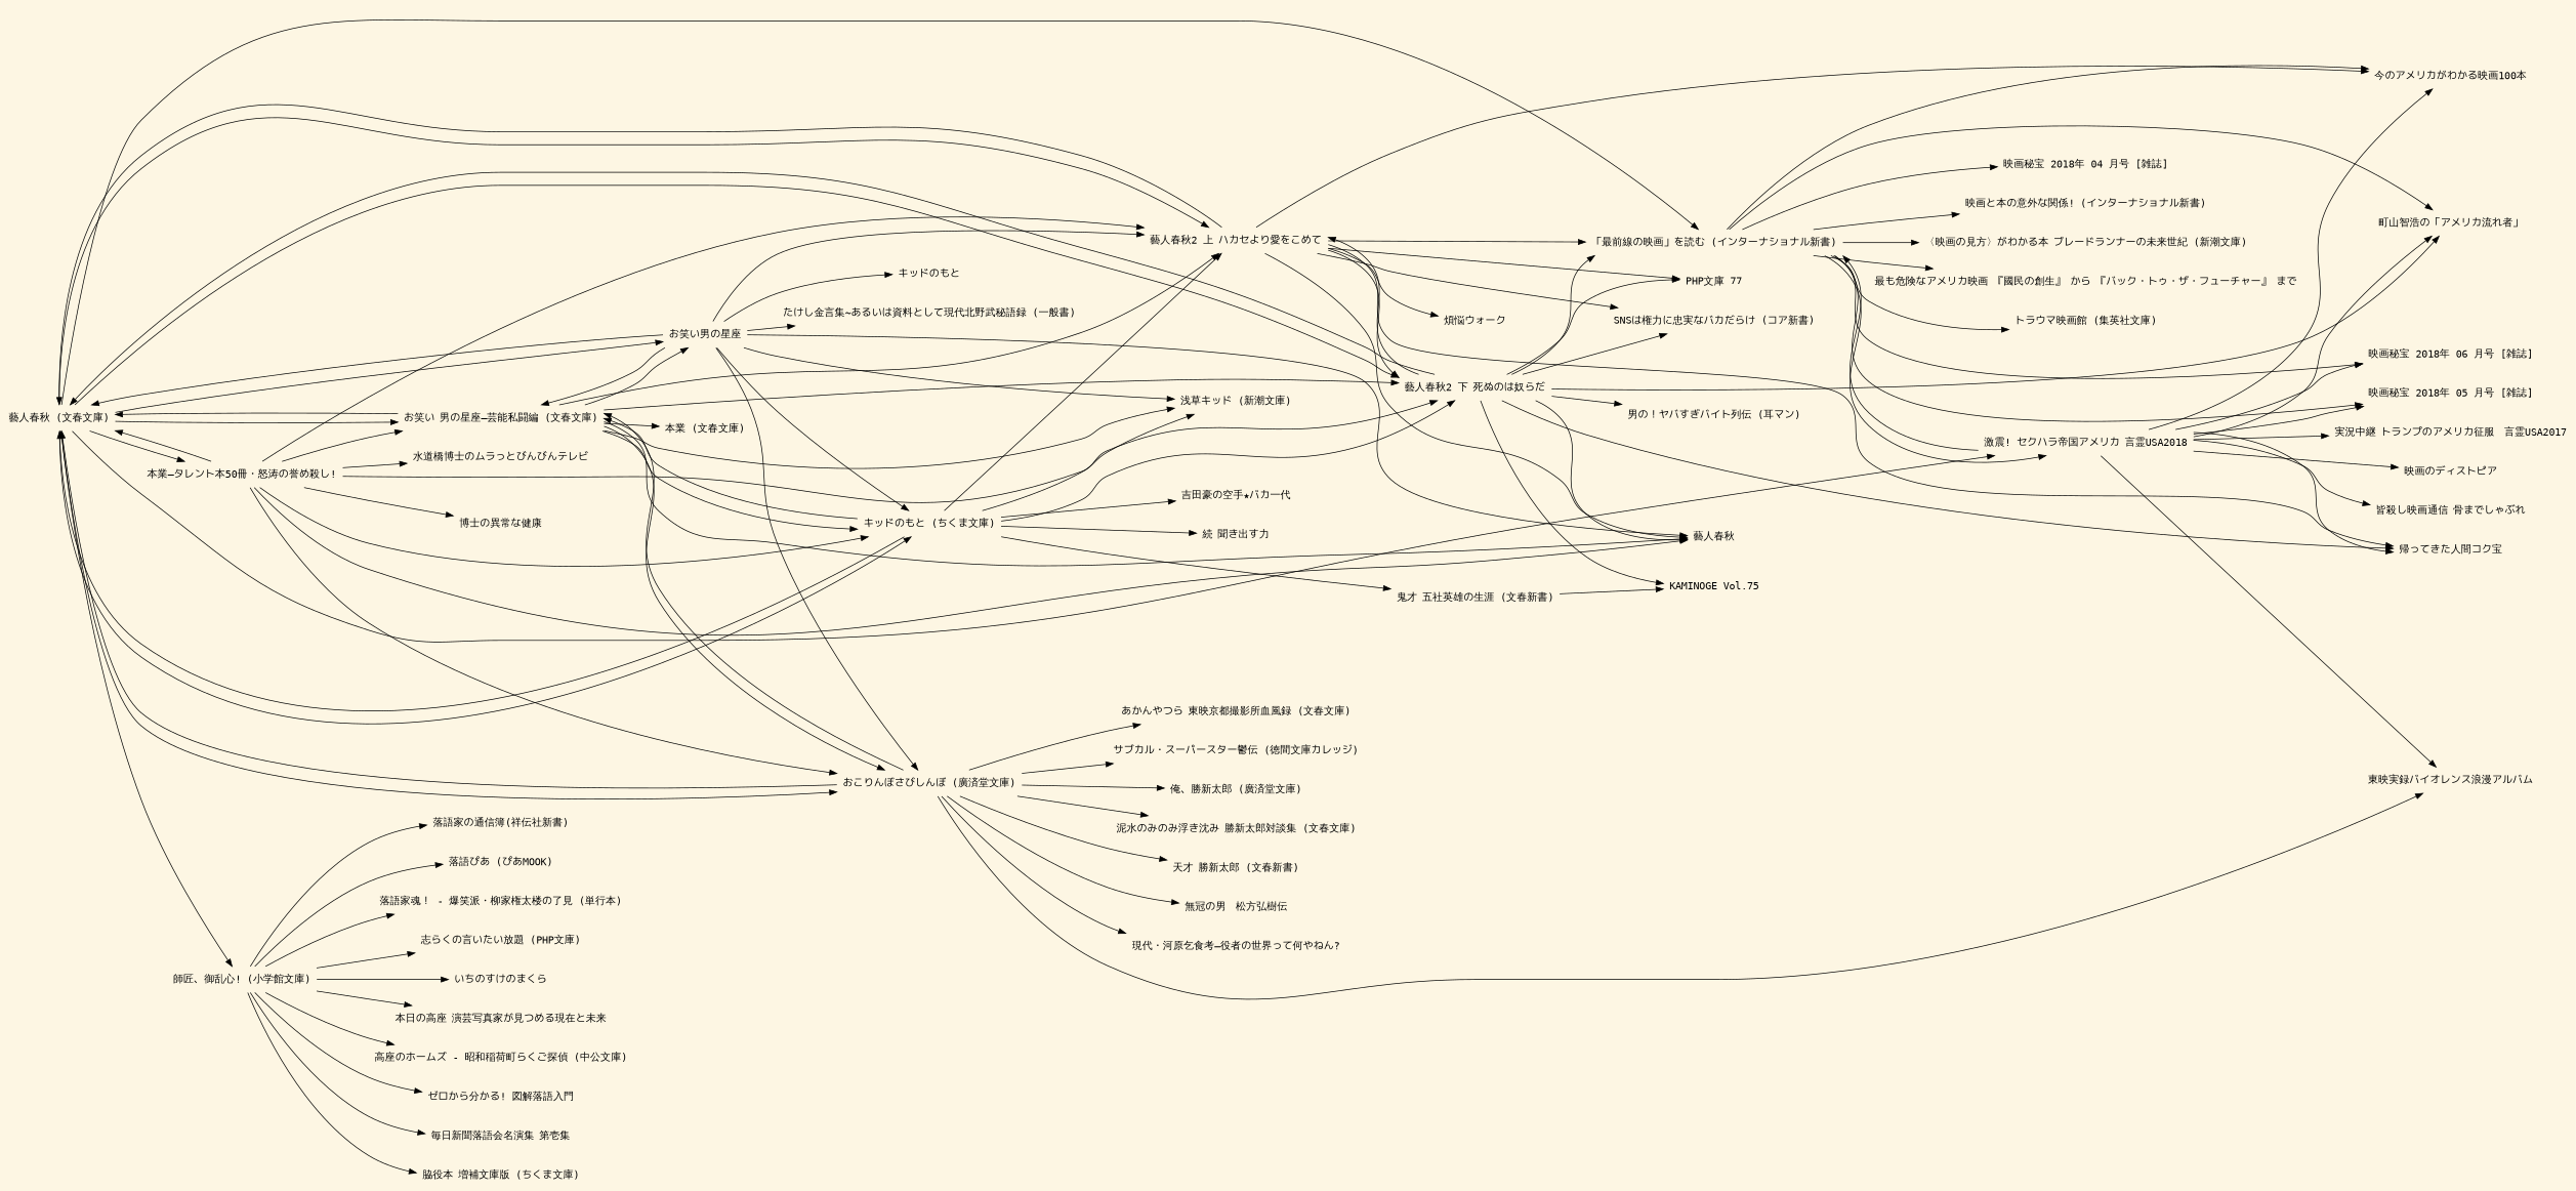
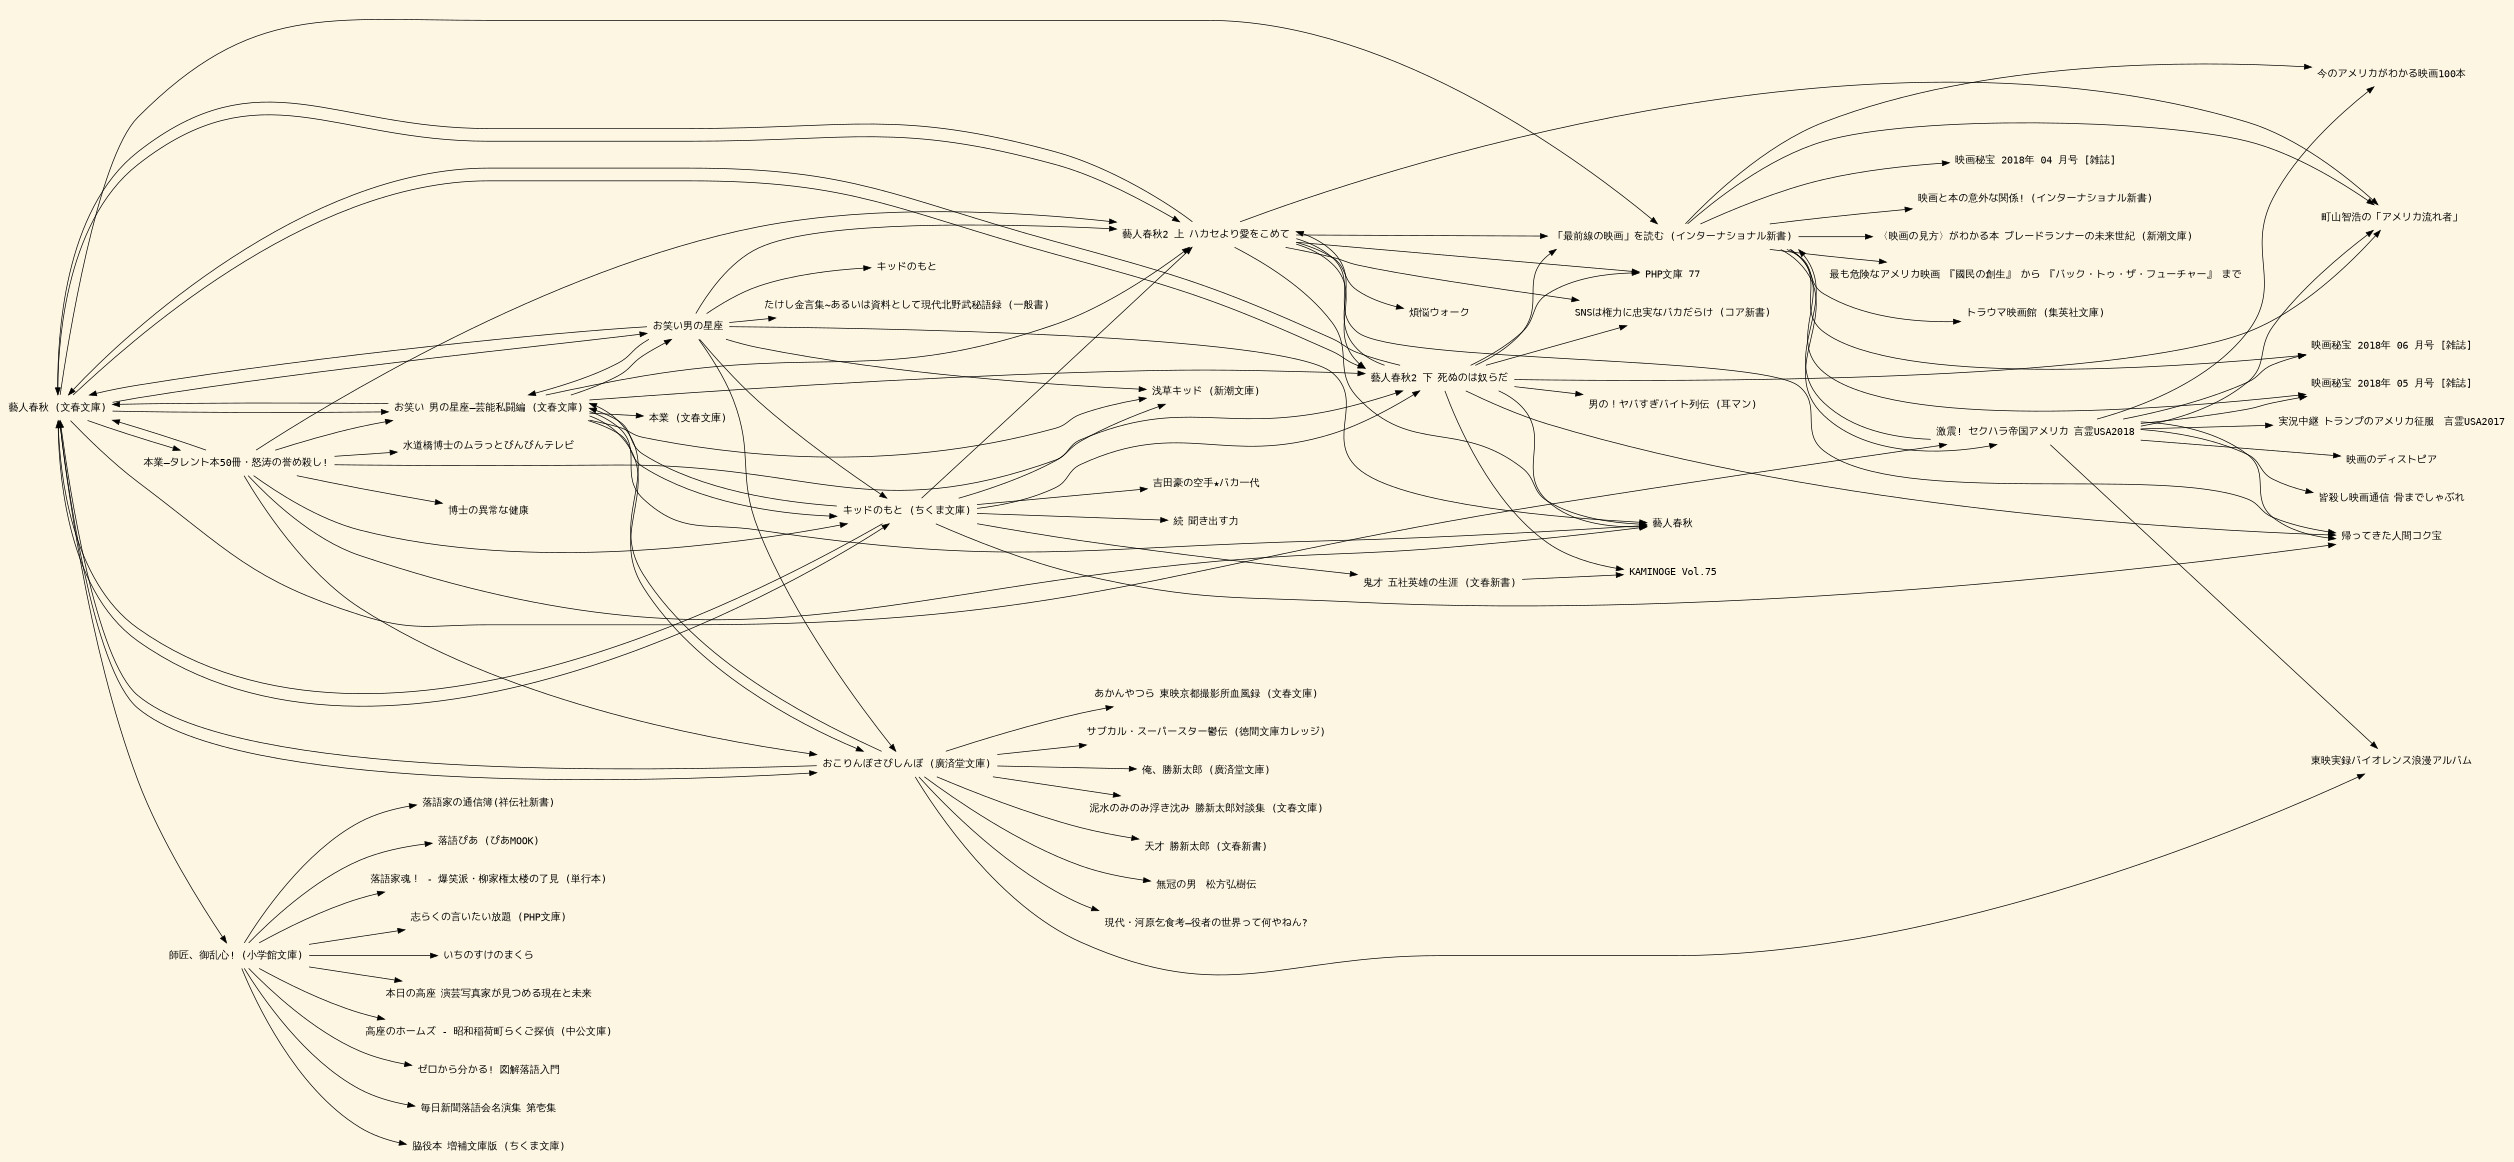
  digraph {
    bgcolor="#fdf6e3"
    fontname="DejaVu Sans Mono"
    rankdir=LR
    node [fontname="DejaVu Sans Mono" shape=none]
    edge [fontname="DejaVu Sans Mono"]
    "藝人春秋 (文春文庫)"
    "藝人春秋2 上 ハカセより愛をこめて"
    "藝人春秋2 下 死ぬのは奴らだ"
    "お笑い 男の星座―芸能私闘編 (文春文庫)"
    "キッドのもと (ちくま文庫)"
    "おこりんぼさびしんぼ (廣済堂文庫)"
    "本業―タレント本50冊・怒涛の誉め殺し!"
    "お笑い男の星座"
    "「最前線の映画」を読む (インターナショナル新書)"
    "師匠、御乱心! (小学館文庫)"
    "激震! セクハラ帝国アメリカ 言霊USA2018"
    "帰ってきた人間コク宝"
    n13 [label="PHP文庫 77"]
    "藝人春秋"
    "町山智浩の「アメリカ流れ者」"
    "SNSは権力に忠実なバカだらけ (コア新書)"
    "煩悩ウォーク"
    "KAMINOGE Vol.75"
    "男の！ヤバすぎバイト列伝 (耳マン)"
    "本業 (文春文庫)"
    "浅草キッド (新潮文庫)"
    "鬼才 五社英雄の生涯 (文春新書)"
    "吉田豪の空手★バカ一代"
    "続 聞き出す力"
    "俺、勝新太郎 (廣済堂文庫)"
    "泥水のみのみ浮き沈み 勝新太郎対談集 (文春文庫)"
    "天才 勝新太郎 (文春新書)"
    "無冠の男  松方弘樹伝"
    "東映実録バイオレンス浪漫アルバム"
    "現代・河原乞食考―役者の世界って何やねん?"
    "あかんやつら 東映京都撮影所血風録 (文春文庫)"
    "サブカル・スーパースター鬱伝 (徳間文庫カレッジ)"
    "水道橋博士のムラっとびんびんテレビ"
    "博士の異常な健康"
    "たけし金言集~あるいは資料として現代北野武秘語録 (一般書)"
    "キッドのもと"
    "映画と本の意外な関係! (インターナショナル新書)"
    "今のアメリカがわかる映画100本"
    "〈映画の見方〉がわかる本 ブレードランナーの未来世紀 (新潮文庫)"
    "最も危険なアメリカ映画 『國民の創生』 から 『バック・トゥ・ザ・フューチャー』 まで"
    "トラウマ映画館 (集英社文庫)"
    "映画秘宝 2018年 06 月号 [雑誌]"
    "映画秘宝 2018年 05 月号 [雑誌]"
    "映画秘宝 2018年 04 月号 [雑誌]"
    "落語家の通信簿(祥伝社新書)"
    "落語ぴあ (ぴあMOOK)"
    "落語家魂！ - 爆笑派・柳家権太楼の了見 (単行本)"
    "志らくの言いたい放題 (PHP文庫)"
    "いちのすけのまくら"
    "本日の高座 演芸写真家が見つめる現在と未来"
    "高座のホームズ - 昭和稲荷町らくご探偵 (中公文庫)"
    "ゼロから分かる! 図解落語入門"
    "毎日新聞落語会名演集 第壱集"
    "脇役本 増補文庫版 (ちくま文庫)"
    "皆殺し映画通信 骨までしゃぶれ"
    "実況中継 トランプのアメリカ征服  言霊USA2017"
    "映画のディストピア"
    "藝人春秋 (文春文庫)" -> "藝人春秋2 上 ハカセより愛をこめて"
    "藝人春秋 (文春文庫)" -> "藝人春秋2 下 死ぬのは奴らだ"
    "藝人春秋 (文春文庫)" -> "お笑い 男の星座―芸能私闘編 (文春文庫)"
    "藝人春秋 (文春文庫)" -> "キッドのもと (ちくま文庫)"
    "藝人春秋 (文春文庫)" -> "おこりんぼさびしんぼ (廣済堂文庫)"
    "藝人春秋 (文春文庫)" -> "本業―タレント本50冊・怒涛の誉め殺し!"
    "藝人春秋 (文春文庫)" -> "お笑い男の星座"
    "藝人春秋 (文春文庫)" -> "「最前線の映画」を読む (インターナショナル新書)"
    "藝人春秋 (文春文庫)" -> "師匠、御乱心! (小学館文庫)"
    "藝人春秋 (文春文庫)" -> "激震! セクハラ帝国アメリカ 言霊USA2018"
    "藝人春秋2 上 ハカセより愛をこめて" -> "藝人春秋 (文春文庫)"
    "藝人春秋2 上 ハカセより愛をこめて" -> "藝人春秋2 下 死ぬのは奴らだ"
    "藝人春秋2 上 ハカセより愛をこめて" -> "「最前線の映画」を読む (インターナショナル新書)"
    "藝人春秋2 上 ハカセより愛をこめて" -> "帰ってきた人間コク宝"
    "藝人春秋2 上 ハカセより愛をこめて" -> n13
    "藝人春秋2 上 ハカセより愛をこめて" -> "藝人春秋"
-   "藝人春秋2 上 ハカセより愛をこめて" -> "今のアメリカがわかる映画100本"
+   "藝人春秋2 上 ハカセより愛をこめて" -> "町山智浩の「アメリカ流れ者」"
    "藝人春秋2 上 ハカセより愛をこめて" -> "SNSは権力に忠実なバカだらけ (コア新書)"
    "藝人春秋2 上 ハカセより愛をこめて" -> "煩悩ウォーク"
    "藝人春秋2 下 死ぬのは奴らだ" -> "藝人春秋 (文春文庫)"
    "藝人春秋2 下 死ぬのは奴らだ" -> "藝人春秋2 上 ハカセより愛をこめて"
    "藝人春秋2 下 死ぬのは奴らだ" -> "「最前線の映画」を読む (インターナショナル新書)"
    "藝人春秋2 下 死ぬのは奴らだ" -> "帰ってきた人間コク宝"
    "藝人春秋2 下 死ぬのは奴らだ" -> n13
    "藝人春秋2 下 死ぬのは奴らだ" -> "藝人春秋"
    "藝人春秋2 下 死ぬのは奴らだ" -> "町山智浩の「アメリカ流れ者」"
    "藝人春秋2 下 死ぬのは奴らだ" -> "SNSは権力に忠実なバカだらけ (コア新書)"
    "藝人春秋2 下 死ぬのは奴らだ" -> "KAMINOGE Vol.75"
    "藝人春秋2 下 死ぬのは奴らだ" -> "男の！ヤバすぎバイト列伝 (耳マン)"
    "お笑い 男の星座―芸能私闘編 (文春文庫)" -> "藝人春秋 (文春文庫)"
    "お笑い 男の星座―芸能私闘編 (文春文庫)" -> "藝人春秋2 上 ハカセより愛をこめて"
    "お笑い 男の星座―芸能私闘編 (文春文庫)" -> "藝人春秋2 下 死ぬのは奴らだ"
    "お笑い 男の星座―芸能私闘編 (文春文庫)" -> "キッドのもと (ちくま文庫)"
    "お笑い 男の星座―芸能私闘編 (文春文庫)" -> "おこりんぼさびしんぼ (廣済堂文庫)"
    "お笑い 男の星座―芸能私闘編 (文春文庫)" -> "お笑い男の星座"
    "お笑い 男の星座―芸能私闘編 (文春文庫)" -> "藝人春秋"
    "お笑い 男の星座―芸能私闘編 (文春文庫)" -> "本業 (文春文庫)"
    "お笑い 男の星座―芸能私闘編 (文春文庫)" -> "浅草キッド (新潮文庫)"
    "キッドのもと (ちくま文庫)" -> "藝人春秋 (文春文庫)"
    "キッドのもと (ちくま文庫)" -> "藝人春秋2 上 ハカセより愛をこめて"
    "キッドのもと (ちくま文庫)" -> "藝人春秋2 下 死ぬのは奴らだ"
    "キッドのもと (ちくま文庫)" -> "お笑い 男の星座―芸能私闘編 (文春文庫)"
+   "キッドのもと (ちくま文庫)" -> "帰ってきた人間コク宝"
    "キッドのもと (ちくま文庫)" -> "浅草キッド (新潮文庫)"
    "キッドのもと (ちくま文庫)" -> "鬼才 五社英雄の生涯 (文春新書)"
    "キッドのもと (ちくま文庫)" -> "吉田豪の空手★バカ一代"
    "キッドのもと (ちくま文庫)" -> "続 聞き出す力"
    "おこりんぼさびしんぼ (廣済堂文庫)" -> "藝人春秋 (文春文庫)"
    "おこりんぼさびしんぼ (廣済堂文庫)" -> "お笑い 男の星座―芸能私闘編 (文春文庫)"
    "おこりんぼさびしんぼ (廣済堂文庫)" -> "俺、勝新太郎 (廣済堂文庫)"
    "おこりんぼさびしんぼ (廣済堂文庫)" -> "泥水のみのみ浮き沈み 勝新太郎対談集 (文春文庫)"
    "おこりんぼさびしんぼ (廣済堂文庫)" -> "天才 勝新太郎 (文春新書)"
    "おこりんぼさびしんぼ (廣済堂文庫)" -> "無冠の男  松方弘樹伝"
    "おこりんぼさびしんぼ (廣済堂文庫)" -> "東映実録バイオレンス浪漫アルバム"
    "おこりんぼさびしんぼ (廣済堂文庫)" -> "現代・河原乞食考―役者の世界って何やねん?"
    "おこりんぼさびしんぼ (廣済堂文庫)" -> "あかんやつら 東映京都撮影所血風録 (文春文庫)"
    "おこりんぼさびしんぼ (廣済堂文庫)" -> "サブカル・スーパースター鬱伝 (徳間文庫カレッジ)"
    "本業―タレント本50冊・怒涛の誉め殺し!" -> "藝人春秋 (文春文庫)"
    "本業―タレント本50冊・怒涛の誉め殺し!" -> "藝人春秋2 上 ハカセより愛をこめて"
    "本業―タレント本50冊・怒涛の誉め殺し!" -> "藝人春秋2 下 死ぬのは奴らだ"
    "本業―タレント本50冊・怒涛の誉め殺し!" -> "お笑い 男の星座―芸能私闘編 (文春文庫)"
    "本業―タレント本50冊・怒涛の誉め殺し!" -> "キッドのもと (ちくま文庫)"
    "本業―タレント本50冊・怒涛の誉め殺し!" -> "おこりんぼさびしんぼ (廣済堂文庫)"
    "本業―タレント本50冊・怒涛の誉め殺し!" -> "藝人春秋"
    "本業―タレント本50冊・怒涛の誉め殺し!" -> "水道橋博士のムラっとびんびんテレビ"
    "本業―タレント本50冊・怒涛の誉め殺し!" -> "博士の異常な健康"
    "お笑い男の星座" -> "藝人春秋 (文春文庫)"
    "お笑い男の星座" -> "藝人春秋2 上 ハカセより愛をこめて"
    "お笑い男の星座" -> "お笑い 男の星座―芸能私闘編 (文春文庫)"
    "お笑い男の星座" -> "キッドのもと (ちくま文庫)"
    "お笑い男の星座" -> "おこりんぼさびしんぼ (廣済堂文庫)"
    "お笑い男の星座" -> "藝人春秋"
    "お笑い男の星座" -> "浅草キッド (新潮文庫)"
    "お笑い男の星座" -> "たけし金言集~あるいは資料として現代北野武秘語録 (一般書)"
    "お笑い男の星座" -> "キッドのもと"
    "「最前線の映画」を読む (インターナショナル新書)" -> "激震! セクハラ帝国アメリカ 言霊USA2018"
    "「最前線の映画」を読む (インターナショナル新書)" -> "町山智浩の「アメリカ流れ者」"
    "「最前線の映画」を読む (インターナショナル新書)" -> "映画と本の意外な関係! (インターナショナル新書)"
    "「最前線の映画」を読む (インターナショナル新書)" -> "今のアメリカがわかる映画100本"
    "「最前線の映画」を読む (インターナショナル新書)" -> "〈映画の見方〉がわかる本 ブレードランナーの未来世紀 (新潮文庫)"
    "「最前線の映画」を読む (インターナショナル新書)" -> "最も危険なアメリカ映画 『國民の創生』 から 『バック・トゥ・ザ・フューチャー』 まで"
    "「最前線の映画」を読む (インターナショナル新書)" -> "トラウマ映画館 (集英社文庫)"
    "「最前線の映画」を読む (インターナショナル新書)" -> "映画秘宝 2018年 06 月号 [雑誌]"
    "「最前線の映画」を読む (インターナショナル新書)" -> "映画秘宝 2018年 05 月号 [雑誌]"
    "「最前線の映画」を読む (インターナショナル新書)" -> "映画秘宝 2018年 04 月号 [雑誌]"
    "師匠、御乱心! (小学館文庫)" -> "落語家の通信簿(祥伝社新書)"
    "師匠、御乱心! (小学館文庫)" -> "落語ぴあ (ぴあMOOK)"
    "師匠、御乱心! (小学館文庫)" -> "落語家魂！ - 爆笑派・柳家権太楼の了見 (単行本)"
    "師匠、御乱心! (小学館文庫)" -> "志らくの言いたい放題 (PHP文庫)"
    "師匠、御乱心! (小学館文庫)" -> "いちのすけのまくら"
    "師匠、御乱心! (小学館文庫)" -> "本日の高座 演芸写真家が見つめる現在と未来"
    "師匠、御乱心! (小学館文庫)" -> "高座のホームズ - 昭和稲荷町らくご探偵 (中公文庫)"
    "師匠、御乱心! (小学館文庫)" -> "ゼロから分かる! 図解落語入門"
    "師匠、御乱心! (小学館文庫)" -> "毎日新聞落語会名演集 第壱集"
    "師匠、御乱心! (小学館文庫)" -> "脇役本 増補文庫版 (ちくま文庫)"
    "激震! セクハラ帝国アメリカ 言霊USA2018" -> "「最前線の映画」を読む (インターナショナル新書)"
    "激震! セクハラ帝国アメリカ 言霊USA2018" -> "帰ってきた人間コク宝"
    "激震! セクハラ帝国アメリカ 言霊USA2018" -> "町山智浩の「アメリカ流れ者」"
    "激震! セクハラ帝国アメリカ 言霊USA2018" -> "東映実録バイオレンス浪漫アルバム"
    "激震! セクハラ帝国アメリカ 言霊USA2018" -> "今のアメリカがわかる映画100本"
    "激震! セクハラ帝国アメリカ 言霊USA2018" -> "映画秘宝 2018年 06 月号 [雑誌]"
    "激震! セクハラ帝国アメリカ 言霊USA2018" -> "映画秘宝 2018年 05 月号 [雑誌]"
    "激震! セクハラ帝国アメリカ 言霊USA2018" -> "皆殺し映画通信 骨までしゃぶれ"
    "激震! セクハラ帝国アメリカ 言霊USA2018" -> "実況中継 トランプのアメリカ征服  言霊USA2017"
    "激震! セクハラ帝国アメリカ 言霊USA2018" -> "映画のディストピア"
    "鬼才 五社英雄の生涯 (文春新書)" -> "KAMINOGE Vol.75"
  }
